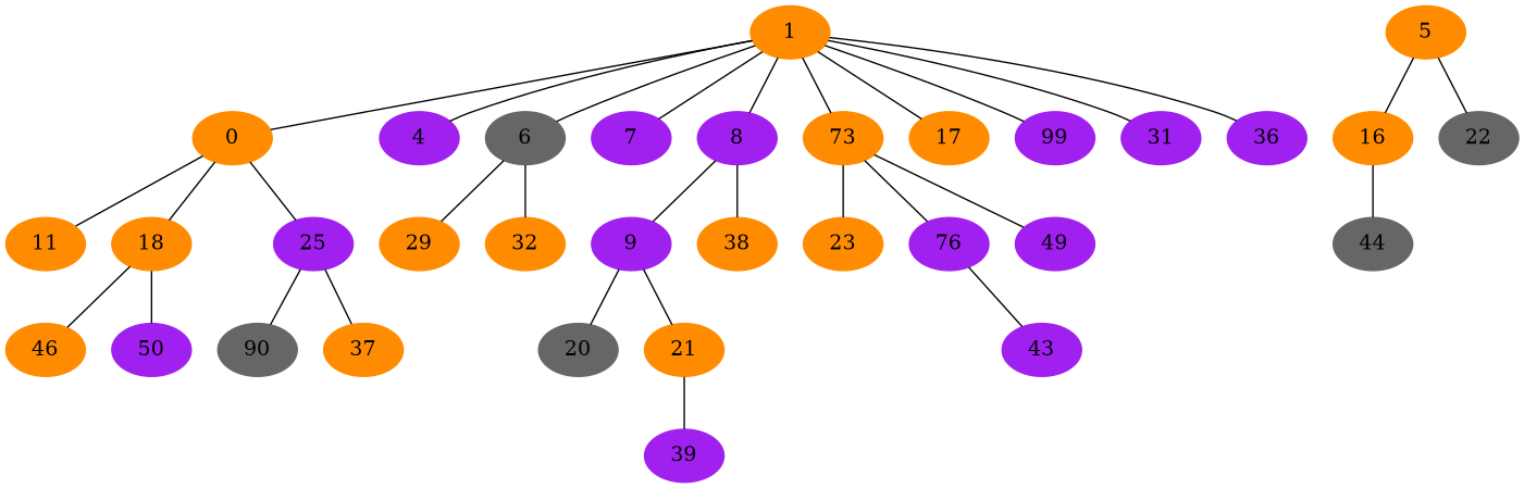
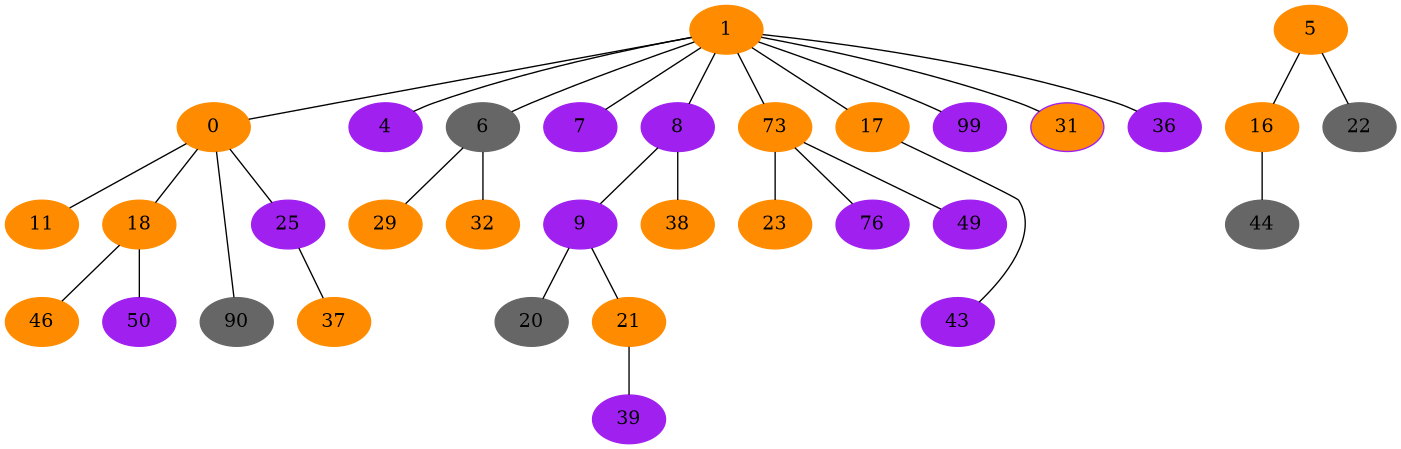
  graph {
    node [color=darkorange style=filled]
    1 [super="+2"]
    n2 [label=0 super="+10"]
    4 [color=purple]
    6 [color=gray40 super="+14"]
    7 [color=purple]
    8 [color=purple super="+48"]
    n7 [label=73 super="+35"]
    17 [super="+41"]
    n9 [color=purple label=99 super="+24"]
-   31 [color=purple]
+   31 [color=purple fillcolor=darkorange]
    36 [color=purple]
    11
    18 [super="+34"]
    25 [color=purple super="+27"]
    n15 [color=gray40 label=90 super="+33"]
    5 [super="+15"]
    16 [super="+42"]
    22 [color=gray40 super="+45"]
    29 [super="+47"]
    32
    9 [color=purple super="+12"]
    38
    23
    n24 [color=purple label=76]
    49 [color=purple]
    43 [color=purple]
    46
    50 [color=purple]
    37 [super="+40"]
    44 [color=gray40]
    20 [color=gray40]
    21 [super="+28"]
    39 [color=purple]
    1 -- n2
    1 -- 4
    1 -- 6
    1 -- 7
    1 -- 8
    1 -- n7
    1 -- 17
    1 -- n9
    1 -- 31
    1 -- 36
    n2 -- 11
    n2 -- 18
    n2 -- 25
-   25 -- n15
+   n2 -- n15
    6 -- 29
    6 -- 32
    8 -- 9
    8 -- 38
    n7 -- 23
    n7 -- n24
    n7 -- 49
-   n24 -- 43
+   17 -- 43
    18 -- 46
    18 -- 50
    25 -- 37
    5 -- 16
    5 -- 22
    16 -- 44
    9 -- 20
    9 -- 21
    21 -- 39
  }
